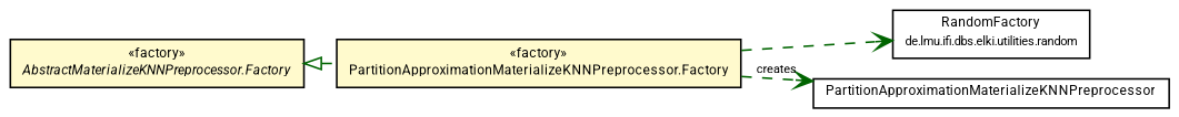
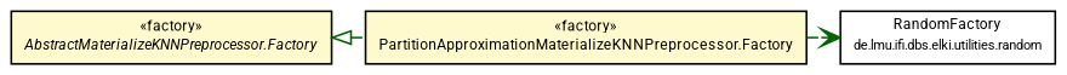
  digraph {
    nodesep=0.15
    rankdir=LR
    ranksep=0.25
    node [fontcolor=black fontname=Roboto fontsize=8 margin=0 shape=plaintext]
    edge [arrowhead=open color=darkgreen fontname=Roboto fontsize=7 labelfontname=Roboto labelfontsize=7 style=dashed weight=1]
    n1 [height=0 label=<<table title="de.lmu.ifi.dbs.elki.utilities.random.RandomFactory" border="0" cellborder="1" cellspacing="0" cellpadding="2" href="../../../utilities/random/RandomFactory.html" target="_parent"> 		<tr><td><table border="0" cellspacing="0" cellpadding="1"> 		<tr><td align="center" balign="center"> <font face="Roboto">RandomFactory</font> </td></tr> 		<tr><td align="center" balign="center"> <font face="Roboto" point-size="7.0">de.lmu.ifi.dbs.elki.utilities.random</font> </td></tr> 		</table></td></tr> 		</table>> width=0]
-   n2 [height=0 label=<<table title="de.lmu.ifi.dbs.elki.index.preprocessed.knn.PartitionApproximationMaterializeKNNPreprocessor" border="0" cellborder="1" cellspacing="0" cellpadding="2" href="PartitionApproximationMaterializeKNNPreprocessor.html" target="_parent"> 		<tr><td><table border="0" cellspacing="0" cellpadding="1"> 		<tr><td align="center" balign="center"> <font face="Roboto">PartitionApproximationMaterializeKNNPreprocessor</font> </td></tr> 		</table></td></tr> 		</table>> width=0]
    n3 [height=0 label=<<table title="de.lmu.ifi.dbs.elki.index.preprocessed.knn.PartitionApproximationMaterializeKNNPreprocessor.Factory" border="0" cellborder="1" cellspacing="0" cellpadding="2" bgcolor="lemonChiffon" href="PartitionApproximationMaterializeKNNPreprocessor.Factory.html" target="_parent"> 		<tr><td><table border="0" cellspacing="0" cellpadding="1"> 		<tr><td align="center" balign="center"> &#171;factory&#187; </td></tr> 		<tr><td align="center" balign="center"> <font face="Roboto">PartitionApproximationMaterializeKNNPreprocessor.Factory</font> </td></tr> 		</table></td></tr> 		</table>> width=0]
    n4 [height=0 label=<<table title="de.lmu.ifi.dbs.elki.index.preprocessed.knn.AbstractMaterializeKNNPreprocessor.Factory" border="0" cellborder="1" cellspacing="0" cellpadding="2" bgcolor="LemonChiffon" href="AbstractMaterializeKNNPreprocessor.Factory.html" target="_parent"> 		<tr><td><table border="0" cellspacing="0" cellpadding="1"> 		<tr><td align="center" balign="center"> &#171;factory&#187; </td></tr> 		<tr><td align="center" balign="center"> <font face="Roboto"><i>AbstractMaterializeKNNPreprocessor.Factory</i></font> </td></tr> 		</table></td></tr> 		</table>> width=0]
    n3 -> n1
-   n3 -> n2 [label=creates]
    n4 -> n3 [arrowtail=empty dir=back weight=10 arrowhead=""]
  }
